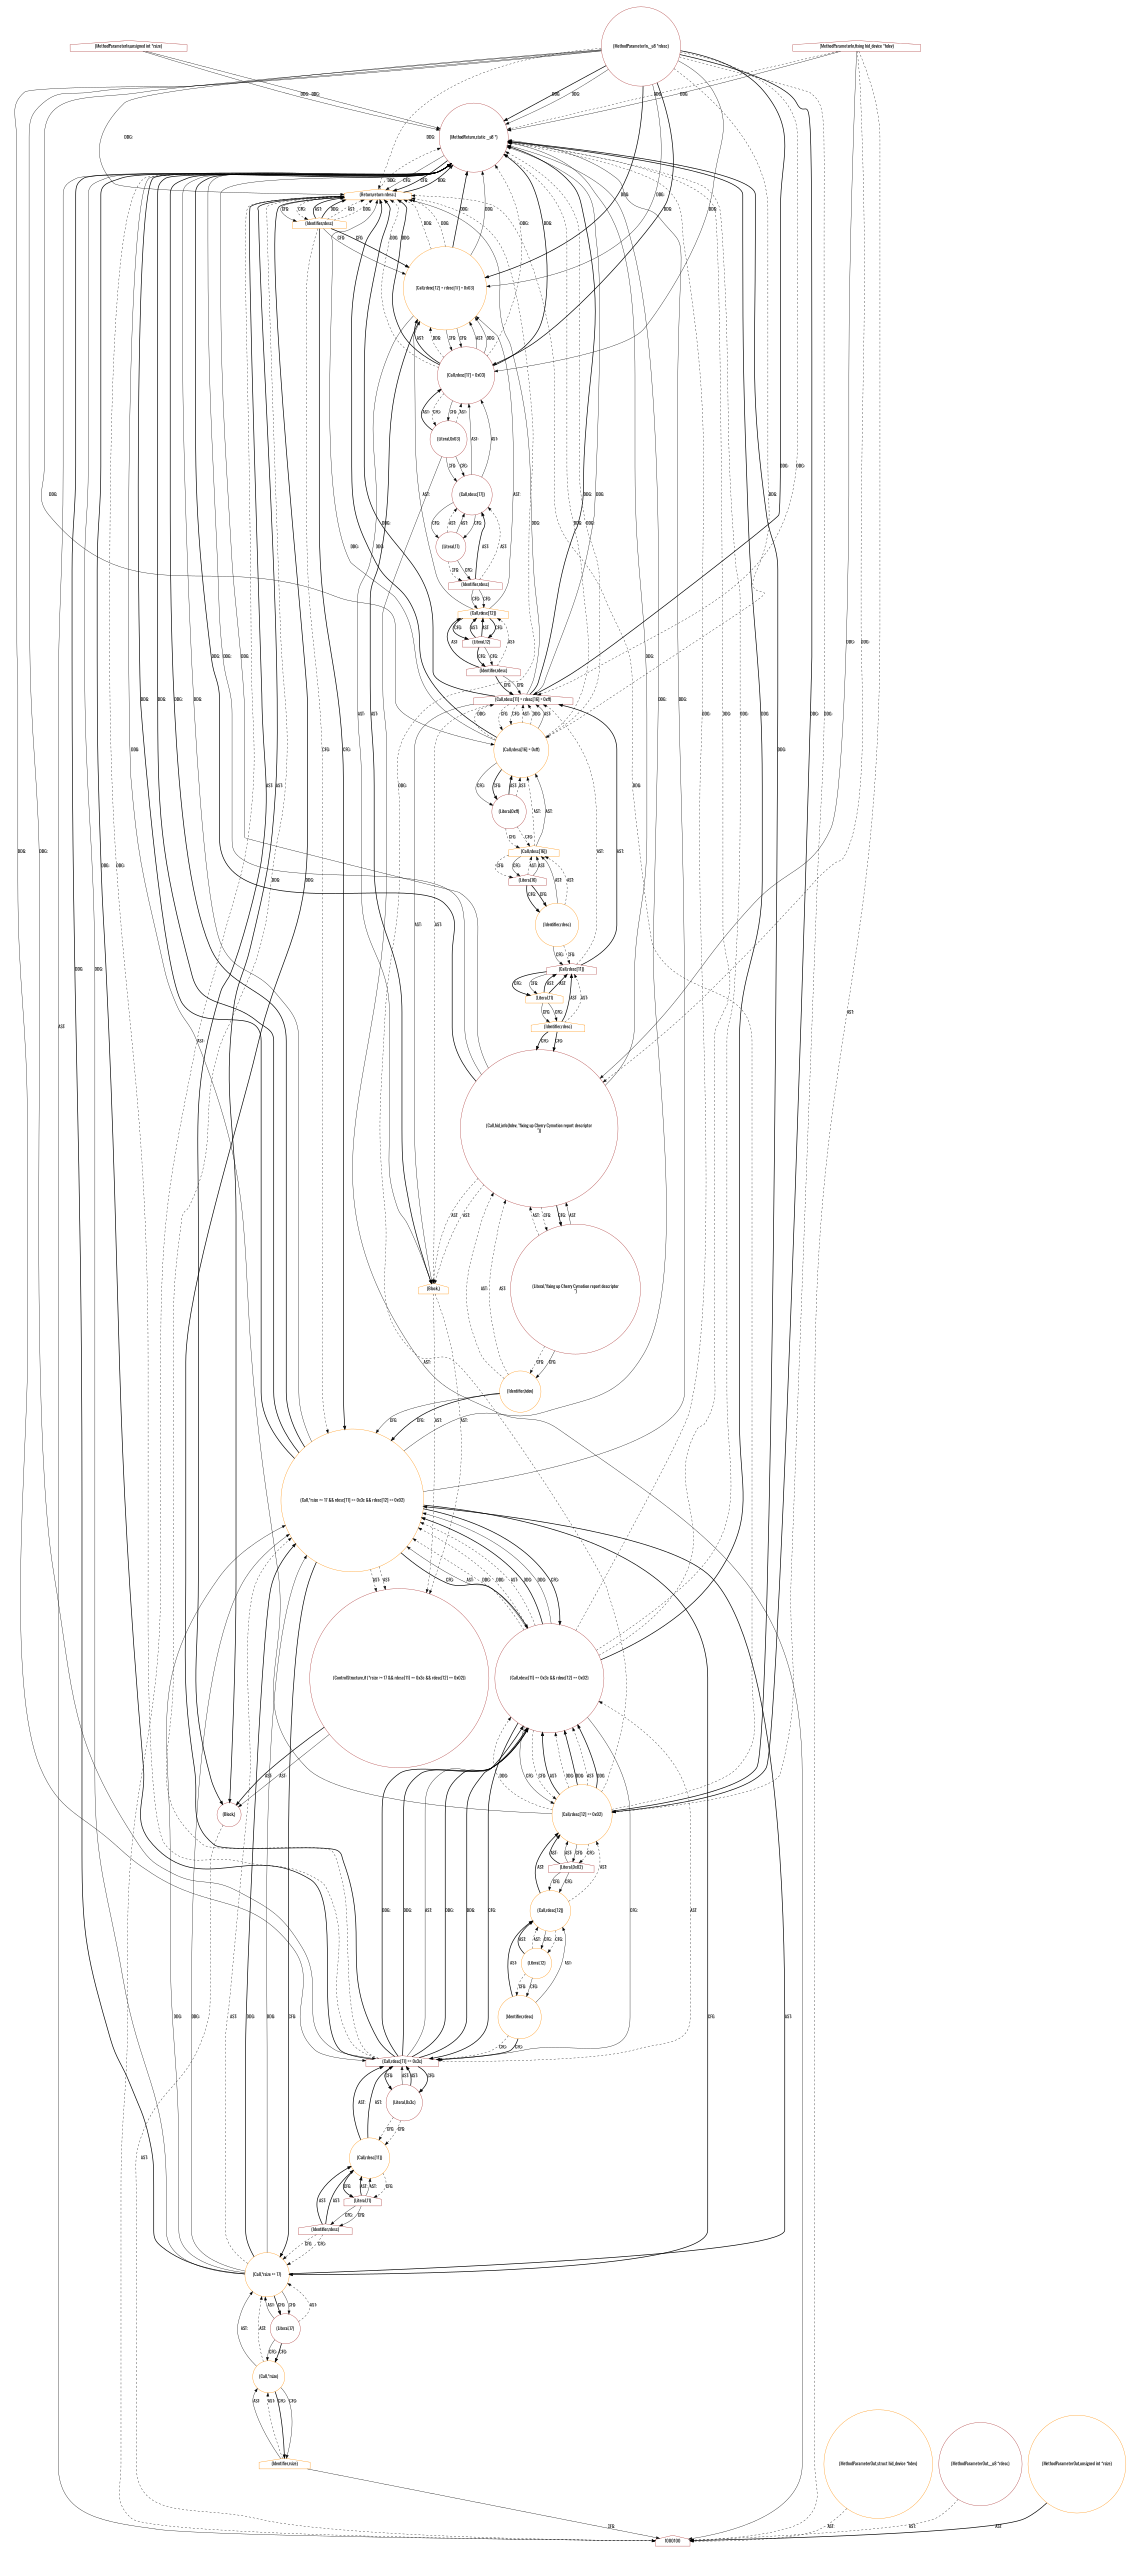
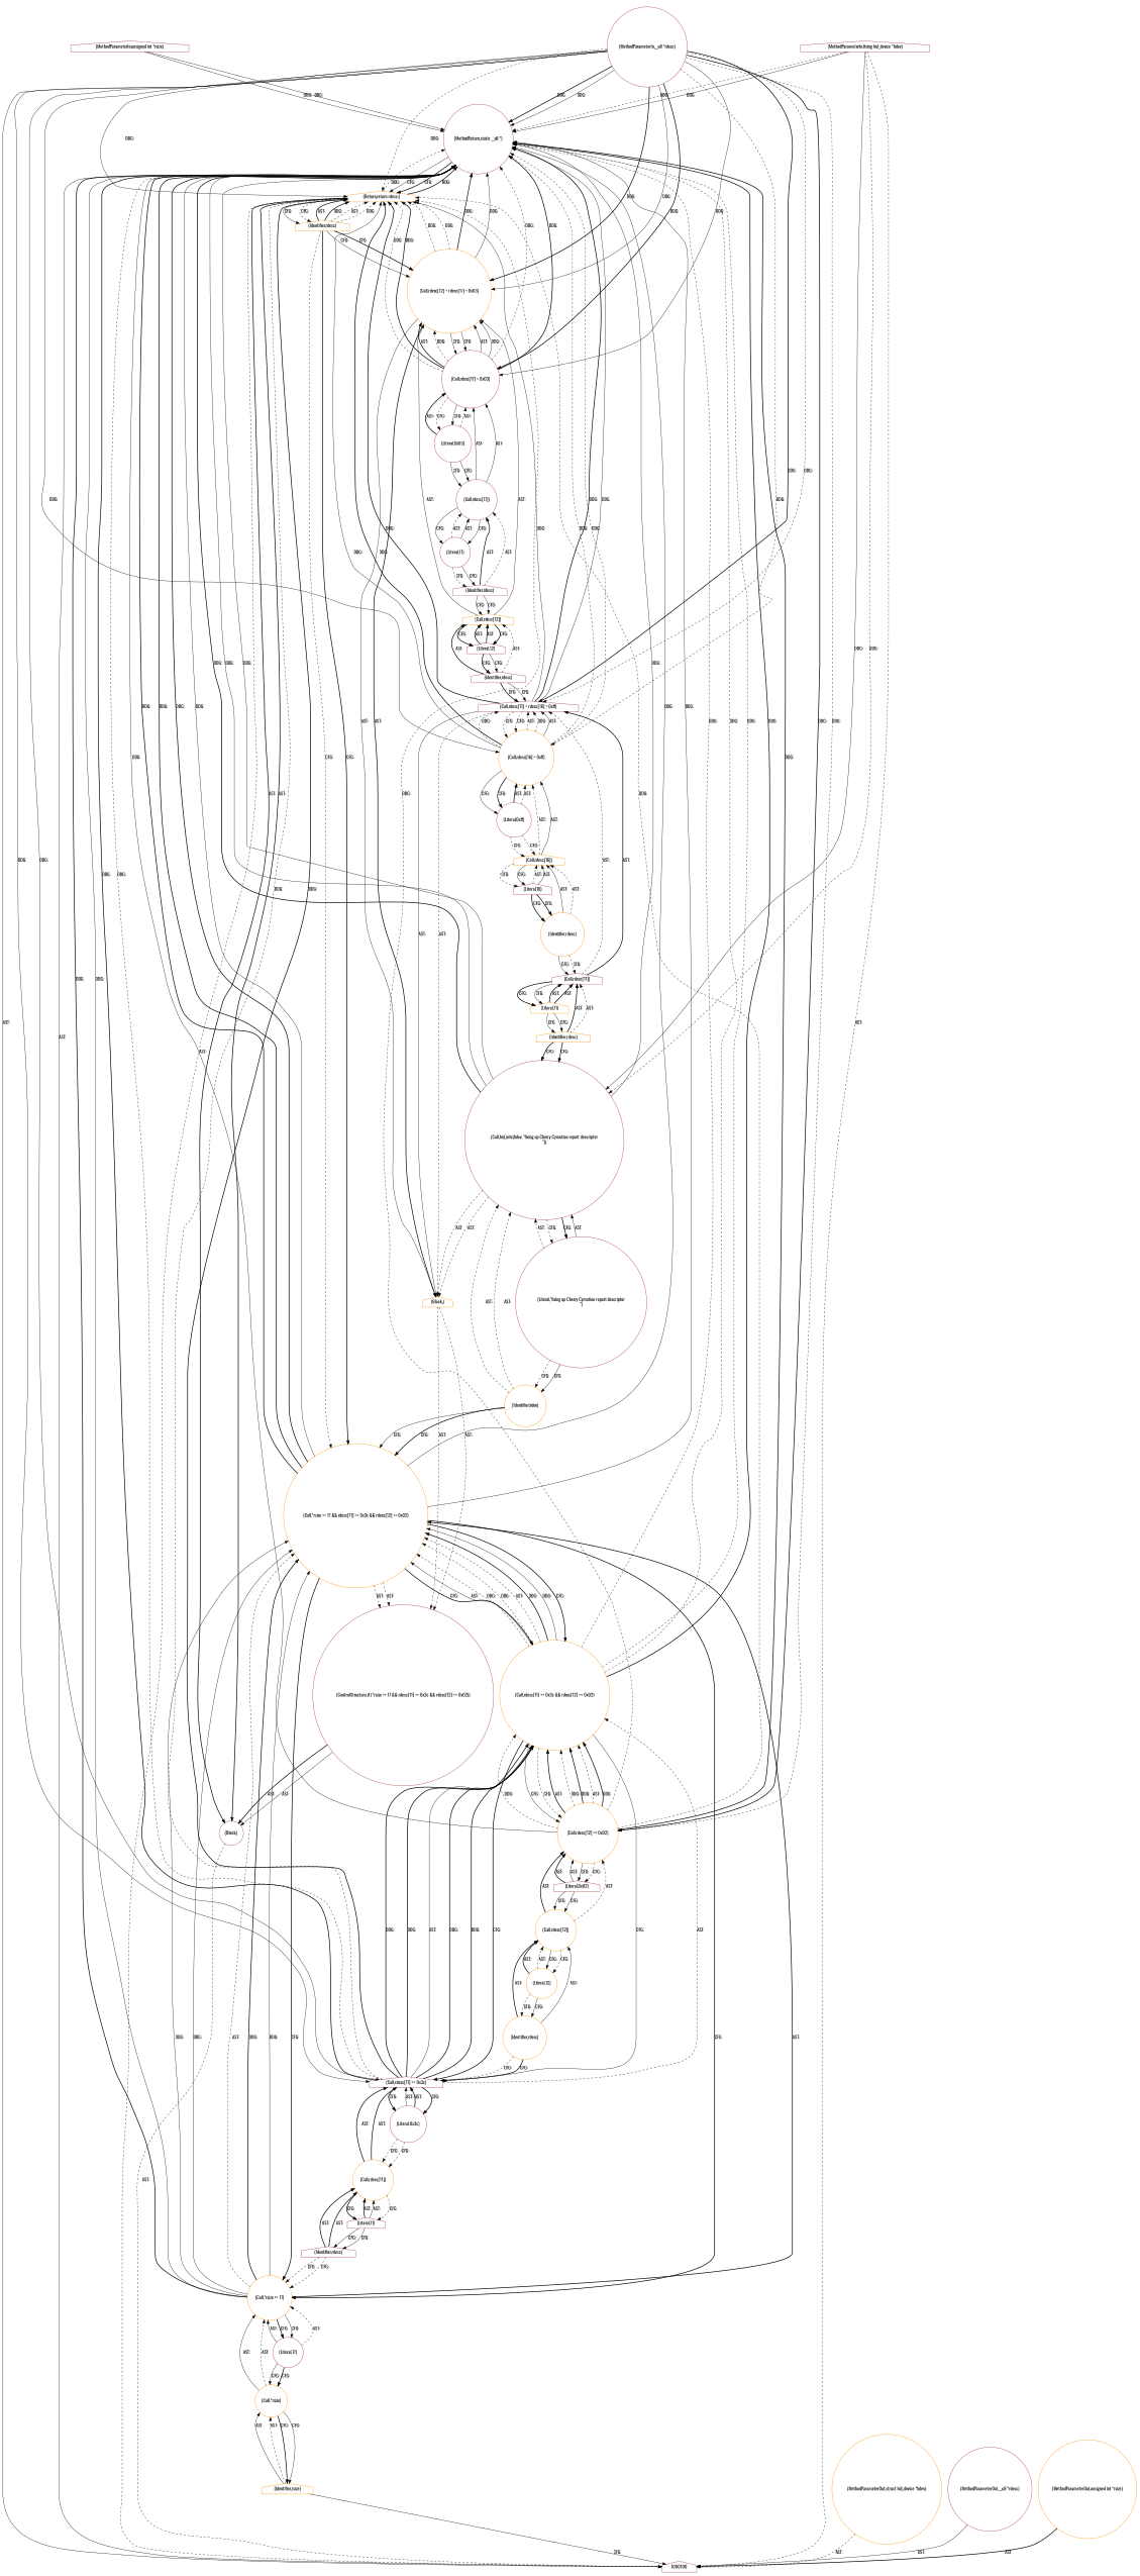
  digraph {
    fontname=Oswald
    node [color=brown fontname=Oswald shape=circle]
    edge [fontname=Oswald style=solid]
    n1 [label="(MethodReturn,static __u8 *)"]
    n2 [color=darkorange label="(Return,return rdesc;)" shape=house]
    1000100 [shape=house]
    n4 [label="(Block,)"]
    n5 [color=darkorange label="(Identifier,rdesc)" shape=house]
    n6 [label="(MethodParameterIn,fixing hid_device *hdev)" shape=house]
    n7 [label="(Call,hid_info(hdev, \"fixing up Cherry Cymotion report descriptor\n\"))"]
    n8 [color=darkorange label="(Block,)" shape=house]
    n9 [label="(Literal,\"fixing up Cherry Cymotion report descriptor\n\")"]
    n10 [color=darkorange label="(MethodParameterOut,struct hid_device *hdev)"]
    n11 [label="(MethodParameterIn,__u8 *rdesc)"]
    n12 [label="(Call,rdesc[11] == 0x3c)" shape=house]
    n13 [color=darkorange label="(Call,rdesc[12] == 0x02)"]
    n14 [color=darkorange label="(Call,rdesc[16] = 0xff)"]
    n15 [label="(Call,rdesc[11] = rdesc[16] = 0xff)" shape=house]
    n16 [label="(Call,rdesc[17] = 0x03)"]
    n17 [color=darkorange label="(Call,rdesc[12] = rdesc[17] = 0x03)"]
-   n18 [label="(Call,rdesc[11] == 0x3c && rdesc[12] == 0x02)"]
+   n18 [color=darkorange label="(Call,rdesc[11] == 0x3c && rdesc[12] == 0x02)"]
    n19 [label="(Literal,0x3c)"]
    n20 [label="(Literal,0x02)" shape=house]
    n21 [label="(Literal,0xff)"]
    n22 [label="(Literal,0x03)"]
    n23 [label="(MethodParameterOut,__u8 *rdesc)"]
    n24 [label="(MethodParameterIn,unsigned int *rsize)" shape=house]
    n25 [color=darkorange label="(MethodParameterOut,unsigned int *rsize)"]
    n26 [label="(ControlStructure,if (*rsize >= 17 && rdesc[11] == 0x3c && rdesc[12] == 0x02))"]
    n27 [label="(Literal,17)"]
    n28 [color=darkorange label="(Call,*rsize >= 17)"]
    n29 [color=darkorange label="(Call,*rsize)"]
    n30 [color=darkorange label="(Call,*rsize >= 17 && rdesc[11] == 0x3c && rdesc[12] == 0x02)"]
    n31 [color=darkorange label="(Identifier,rsize)" shape=house]
    n32 [color=darkorange label="(Call,rdesc[11])"]
    n33 [label="(Literal,11)" shape=house]
    n34 [label="(Identifier,rdesc)" shape=house]
    n35 [color=darkorange label="(Call,rdesc[12])"]
    n36 [color=darkorange label="(Literal,12)"]
    n37 [color=darkorange label="(Identifier,rdesc)"]
    n38 [color=darkorange label="(Identifier,hdev)"]
    n39 [color=darkorange label="(Call,rdesc[16])" shape=house]
    n40 [label="(Literal,16)" shape=house]
    n41 [color=darkorange label="(Identifier,rdesc)"]
    n42 [label="(Call,rdesc[11])" shape=house]
    n43 [color=darkorange label="(Literal,11)" shape=house]
    n44 [color=darkorange label="(Identifier,rdesc)" shape=house]
    n45 [label="(Call,rdesc[17])"]
    n46 [label="(Literal,17)"]
    n47 [label="(Identifier,rdesc)" shape=house]
    n48 [color=darkorange label="(Call,rdesc[12])" shape=house]
    n49 [label="(Literal,12)" shape=house]
    n50 [label="(Identifier,rdesc)" shape=house]
    n1 -> n2 [label="CFG: "]
    n1 -> n2 [label="CFG: " style=bold]
    n1 -> 1000100 [label="AST: "]
    n2 -> n1 [label="DDG: " style=bold]
    n2 -> n1 [label="DDG: " style=dashed]
    n2 -> 1000100 [label="AST: " style=dashed]
    n2 -> n4 [label="AST: " style=bold]
    n2 -> n4 [label="AST: " style=bold]
    n2 -> n5 [label="CFG: "]
    n2 -> n5 [label="CFG: " style=dashed]
    n4 -> 1000100 [label="AST: " style=dashed]
    n5 -> n2 [label="AST: " style=bold]
    n5 -> n2 [label="DDG: " style=bold]
    n5 -> n2 [label="AST: " style=dashed]
    n5 -> n2 [label="DDG: " style=dashed]
    n5 -> n17 [label="CFG: " style=bold]
    n5 -> n17 [label="CFG: "]
    n5 -> n30 [label="CFG: " style=bold]
    n5 -> n30 [label="CFG: " style=dashed]
    n6 -> n1 [label="DDG: " style=dashed]
    n6 -> n1 [label="DDG: "]
    n6 -> 1000100 [label="AST: " style=dashed]
    n6 -> n7 [label="DDG: " style=dashed]
    n6 -> n7 [label="DDG: "]
    n7 -> n1 [label="DDG: "]
    n7 -> n1 [label="DDG: "]
    n7 -> n1 [label="DDG: " style=bold]
    n7 -> n1 [label="DDG: "]
    n7 -> n8 [label="AST: " style=dashed]
    n7 -> n8 [label="AST: " style=dashed]
    n7 -> n9 [label="CFG: " style=dashed]
    n7 -> n9 [label="CFG: " style=bold]
    n8 -> n26 [label="AST: " style=dashed]
    n8 -> n26 [label="AST: " style=dashed]
    n9 -> n7 [label="AST: "]
    n9 -> n7 [label="AST: " style=dashed]
    n9 -> n38 [label="CFG: " style=dashed]
    n9 -> n38 [label="CFG: "]
    n10 -> 1000100 [label="AST: " style=dashed]
    n11 -> n1 [label="DDG: " style=bold]
    n11 -> n1 [label="DDG: "]
    n11 -> n2 [label="DDG: "]
    n11 -> n2 [label="DDG: " style=dashed]
-   n22 -> 1000100 [label="AST: "]
+   n11 -> 1000100 [label="AST: "]
    n11 -> n12 [label="DDG: "]
    n11 -> n12 [label="DDG: "]
    n11 -> n13 [label="DDG: " style=dashed]
    n11 -> n13 [label="DDG: " style=bold]
    n11 -> n14 [label="DDG: "]
    n11 -> n14 [label="DDG: " style=dashed]
    n11 -> n15 [label="DDG: " style=bold]
    n11 -> n15 [label="DDG: " style=dashed]
    n11 -> n16 [label="DDG: "]
    n11 -> n16 [label="DDG: " style=bold]
    n11 -> n17 [label="DDG: "]
    n11 -> n17 [label="DDG: " style=bold]
    n12 -> n1 [label="DDG: " style=bold]
    n12 -> n1 [label="DDG: " style=dashed]
    n12 -> n2 [label="DDG: " style=dashed]
    n12 -> n2 [label="DDG: " style=bold]
    n12 -> n18 [label="AST: " style=dashed]
    n12 -> n18 [label="DDG: " style=bold]
    n12 -> n18 [label="DDG: " style=bold]
    n12 -> n18 [label="AST: "]
    n12 -> n18 [label="DDG: " style=bold]
    n12 -> n18 [label="DDG: " style=bold]
    n12 -> n19 [label="CFG: " style=bold]
    n12 -> n19 [label="CFG: " style=bold]
    n13 -> n1 [label="DDG: "]
    n13 -> n1 [label="DDG: " style=bold]
    n13 -> n2 [label="DDG: " style=dashed]
    n13 -> n2 [label="DDG: " style=dashed]
    n13 -> n18 [label="AST: " style=bold]
    n13 -> n18 [label="DDG: " style=dashed]
    n13 -> n18 [label="DDG: " style=bold]
    n13 -> n18 [label="AST: " style=dashed]
    n13 -> n18 [label="DDG: " style=bold]
    n13 -> n18 [label="DDG: " style=dashed]
    n13 -> n20 [label="CFG: "]
    n13 -> n20 [label="CFG: " style=dashed]
    n14 -> n1 [label="DDG: " style=dashed]
    n14 -> n1 [label="DDG: " style=dashed]
    n14 -> n2 [label="DDG: " style=bold]
    n14 -> n2 [label="DDG: "]
    n14 -> n15 [label="AST: " style=dashed]
    n14 -> n15 [label="DDG: " style=dashed]
    n14 -> n15 [label="AST: "]
    n14 -> n15 [label="DDG: " style=dashed]
    n14 -> n21 [label="CFG: "]
    n14 -> n21 [label="CFG: " style=bold]
    n15 -> n1 [label="DDG: " style=bold]
    n15 -> n1 [label="DDG: "]
    n15 -> n2 [label="DDG: "]
    n15 -> n2 [label="DDG: " style=bold]
    n15 -> n8 [label="AST: " style=dashed]
    n15 -> n8 [label="AST: "]
    n15 -> n14 [label="CFG: " style=dashed]
    n15 -> n14 [label="CFG: " style=dashed]
    n16 -> n1 [label="DDG: " style=bold]
    n16 -> n1 [label="DDG: " style=dashed]
    n16 -> n2 [label="DDG: " style=bold]
    n16 -> n2 [label="DDG: " style=dashed]
    n16 -> n17 [label="AST: "]
    n16 -> n17 [label="DDG: "]
    n16 -> n17 [label="AST: " style=bold]
    n16 -> n17 [label="DDG: " style=dashed]
    n16 -> n22 [label="CFG: " style=dashed]
    n16 -> n22 [label="CFG: "]
    n17 -> n1 [label="DDG: "]
    n17 -> n1 [label="DDG: " style=bold]
    n17 -> n2 [label="DDG: " style=dashed]
    n17 -> n2 [label="DDG: " style=dashed]
    n17 -> n8 [label="AST: " style=bold]
    n17 -> n8 [label="AST: "]
    n17 -> n16 [label="CFG: "]
    n17 -> n16 [label="CFG: "]
    n18 -> n1 [label="DDG: " style=dashed]
    n18 -> n1 [label="DDG: " style=dashed]
    n18 -> n1 [label="DDG: " style=bold]
    n18 -> n1 [label="DDG: " style=dashed]
    n18 -> n12 [label="CFG: "]
    n18 -> n12 [label="CFG: " style=bold]
    n18 -> n13 [label="CFG: " style=dashed]
    n18 -> n13 [label="CFG: "]
    n18 -> n30 [label="AST: "]
    n18 -> n30 [label="DDG: " style=dashed]
    n18 -> n30 [label="DDG: " style=dashed]
    n18 -> n30 [label="AST: " style=dashed]
    n18 -> n30 [label="DDG: " style=bold]
    n18 -> n30 [label="DDG: "]
    n19 -> n12 [label="AST: "]
    n19 -> n12 [label="AST: " style=bold]
    n19 -> n32 [label="CFG: " style=dashed]
    n19 -> n32 [label="CFG: " style=dashed]
    n20 -> n13 [label="AST: " style=bold]
    n20 -> n13 [label="AST: "]
    n20 -> n35 [label="CFG: "]
    n20 -> n35 [label="CFG: "]
    n21 -> n14 [label="AST: " style=bold]
    n21 -> n14 [label="AST: " style=dashed]
    n21 -> n39 [label="CFG: " style=dashed]
    n21 -> n39 [label="CFG: " style=dashed]
    n22 -> n16 [label="AST: " style=dashed]
    n22 -> n16 [label="AST: " style=bold]
    n22 -> n45 [label="CFG: "]
    n22 -> n45 [label="CFG: "]
-   n23 -> 1000100 [label="AST: " style=dashed]
+   n23 -> 1000100 [label="AST: "]
    n24 -> n1 [label="DDG: "]
    n24 -> n1 [label="DDG: "]
    n25 -> 1000100 [label="AST: " style=bold]
    n26 -> n4 [label="AST: "]
    n26 -> n4 [label="AST: " style=bold]
    n27 -> n28 [label="AST: " style=dashed]
    n27 -> n28 [label="AST: "]
    n27 -> n29 [label="CFG: "]
    n27 -> n29 [label="CFG: " style=bold]
    n28 -> n1 [label="DDG: " style=bold]
    n28 -> n1 [label="DDG: "]
    n28 -> n27 [label="CFG: " style=bold]
    n28 -> n27 [label="CFG: "]
    n28 -> n30 [label="AST: " style=bold]
    n28 -> n30 [label="DDG: "]
    n28 -> n30 [label="DDG: "]
    n28 -> n30 [label="AST: " style=dashed]
    n28 -> n30 [label="DDG: " style=bold]
    n28 -> n30 [label="DDG: "]
    n29 -> n28 [label="AST: "]
    n29 -> n28 [label="AST: " style=dashed]
    n29 -> n31 [label="CFG: " style=bold]
    n29 -> n31 [label="CFG: "]
    n30 -> n1 [label="DDG: "]
    n30 -> n1 [label="DDG: " style=bold]
    n30 -> n1 [label="DDG: "]
    n30 -> n1 [label="DDG: "]
    n30 -> n1 [label="DDG: " style=bold]
    n30 -> n1 [label="DDG: " style=bold]
    n30 -> n18 [label="CFG: " style=bold]
    n30 -> n18 [label="CFG: " style=bold]
    n30 -> n26 [label="AST: " style=dashed]
    n30 -> n26 [label="AST: " style=dashed]
    n30 -> n28 [label="CFG: " style=bold]
    n30 -> n28 [label="CFG: " style=bold]
    n31 -> 1000100 [label="CFG: "]
    n31 -> n29 [label="AST: "]
    n31 -> n29 [label="AST: " style=dashed]
    n32 -> n12 [label="AST: " style=bold]
    n32 -> n12 [label="AST: " style=bold]
    n32 -> n33 [label="CFG: " style=dashed]
    n32 -> n33 [label="CFG: " style=bold]
    n33 -> n32 [label="AST: " style=bold]
    n33 -> n32 [label="AST: "]
    n33 -> n34 [label="CFG: "]
    n33 -> n34 [label="CFG: "]
    n34 -> n28 [label="CFG: " style=dashed]
    n34 -> n28 [label="CFG: " style=dashed]
    n34 -> n32 [label="AST: " style=bold]
    n34 -> n32 [label="AST: " style=bold]
    n35 -> n13 [label="AST: " style=dashed]
    n35 -> n13 [label="AST: " style=bold]
    n35 -> n36 [label="CFG: "]
    n35 -> n36 [label="CFG: " style=dashed]
    n36 -> n35 [label="AST: " style=bold]
    n36 -> n35 [label="AST: " style=dashed]
    n36 -> n37 [label="CFG: "]
    n36 -> n37 [label="CFG: " style=dashed]
    n37 -> n12 [label="CFG: " style=bold]
    n37 -> n12 [label="CFG: " style=dashed]
    n37 -> n35 [label="AST: "]
    n37 -> n35 [label="AST: " style=bold]
    n38 -> n7 [label="AST: " style=dashed]
    n38 -> n7 [label="AST: " style=dashed]
    n38 -> n30 [label="CFG: "]
    n38 -> n30 [label="CFG: " style=bold]
    n39 -> n14 [label="AST: " style=dashed]
    n39 -> n14 [label="AST: "]
    n39 -> n40 [label="CFG: " style=dashed]
    n39 -> n40 [label="CFG: "]
    n40 -> n39 [label="AST: " style=dashed]
    n40 -> n39 [label="AST: "]
    n40 -> n41 [label="CFG: " style=bold]
    n40 -> n41 [label="CFG: " style=bold]
    n41 -> n39 [label="AST: "]
    n41 -> n39 [label="AST: " style=dashed]
    n41 -> n42 [label="CFG: " style=dashed]
    n41 -> n42 [label="CFG: "]
    n42 -> n15 [label="AST: " style=dashed]
    n42 -> n15 [label="AST: " style=bold]
    n42 -> n43 [label="CFG: " style=bold]
    n42 -> n43 [label="CFG: "]
    n43 -> n42 [label="AST: " style=bold]
    n43 -> n42 [label="AST: " style=bold]
    n43 -> n44 [label="CFG: "]
    n43 -> n44 [label="CFG: "]
    n44 -> n7 [label="CFG: " style=bold]
    n44 -> n7 [label="CFG: " style=bold]
    n44 -> n42 [label="AST: " style=bold]
    n44 -> n42 [label="AST: " style=dashed]
    n45 -> n16 [label="AST: "]
    n45 -> n16 [label="AST: "]
    n45 -> n46 [label="CFG: "]
    n45 -> n46 [label="CFG: "]
    n46 -> n45 [label="AST: " style=dashed]
    n46 -> n45 [label="AST: "]
    n46 -> n47 [label="CFG: "]
    n46 -> n47 [label="CFG: " style=dashed]
    n47 -> n45 [label="AST: " style=dashed]
    n47 -> n45 [label="AST: " style=bold]
    n47 -> n48 [label="CFG: "]
    n47 -> n48 [label="CFG: "]
    n48 -> n17 [label="AST: "]
    n48 -> n17 [label="AST: "]
    n48 -> n49 [label="CFG: " style=bold]
    n48 -> n49 [label="CFG: " style=bold]
    n49 -> n48 [label="AST: " style=bold]
    n49 -> n48 [label="AST: " style=bold]
    n49 -> n50 [label="CFG: "]
    n49 -> n50 [label="CFG: " style=bold]
    n50 -> n15 [label="CFG: " style=bold]
    n50 -> n15 [label="CFG: "]
    n50 -> n48 [label="AST: " style=bold]
    n50 -> n48 [label="AST: " style=dashed]
  }
